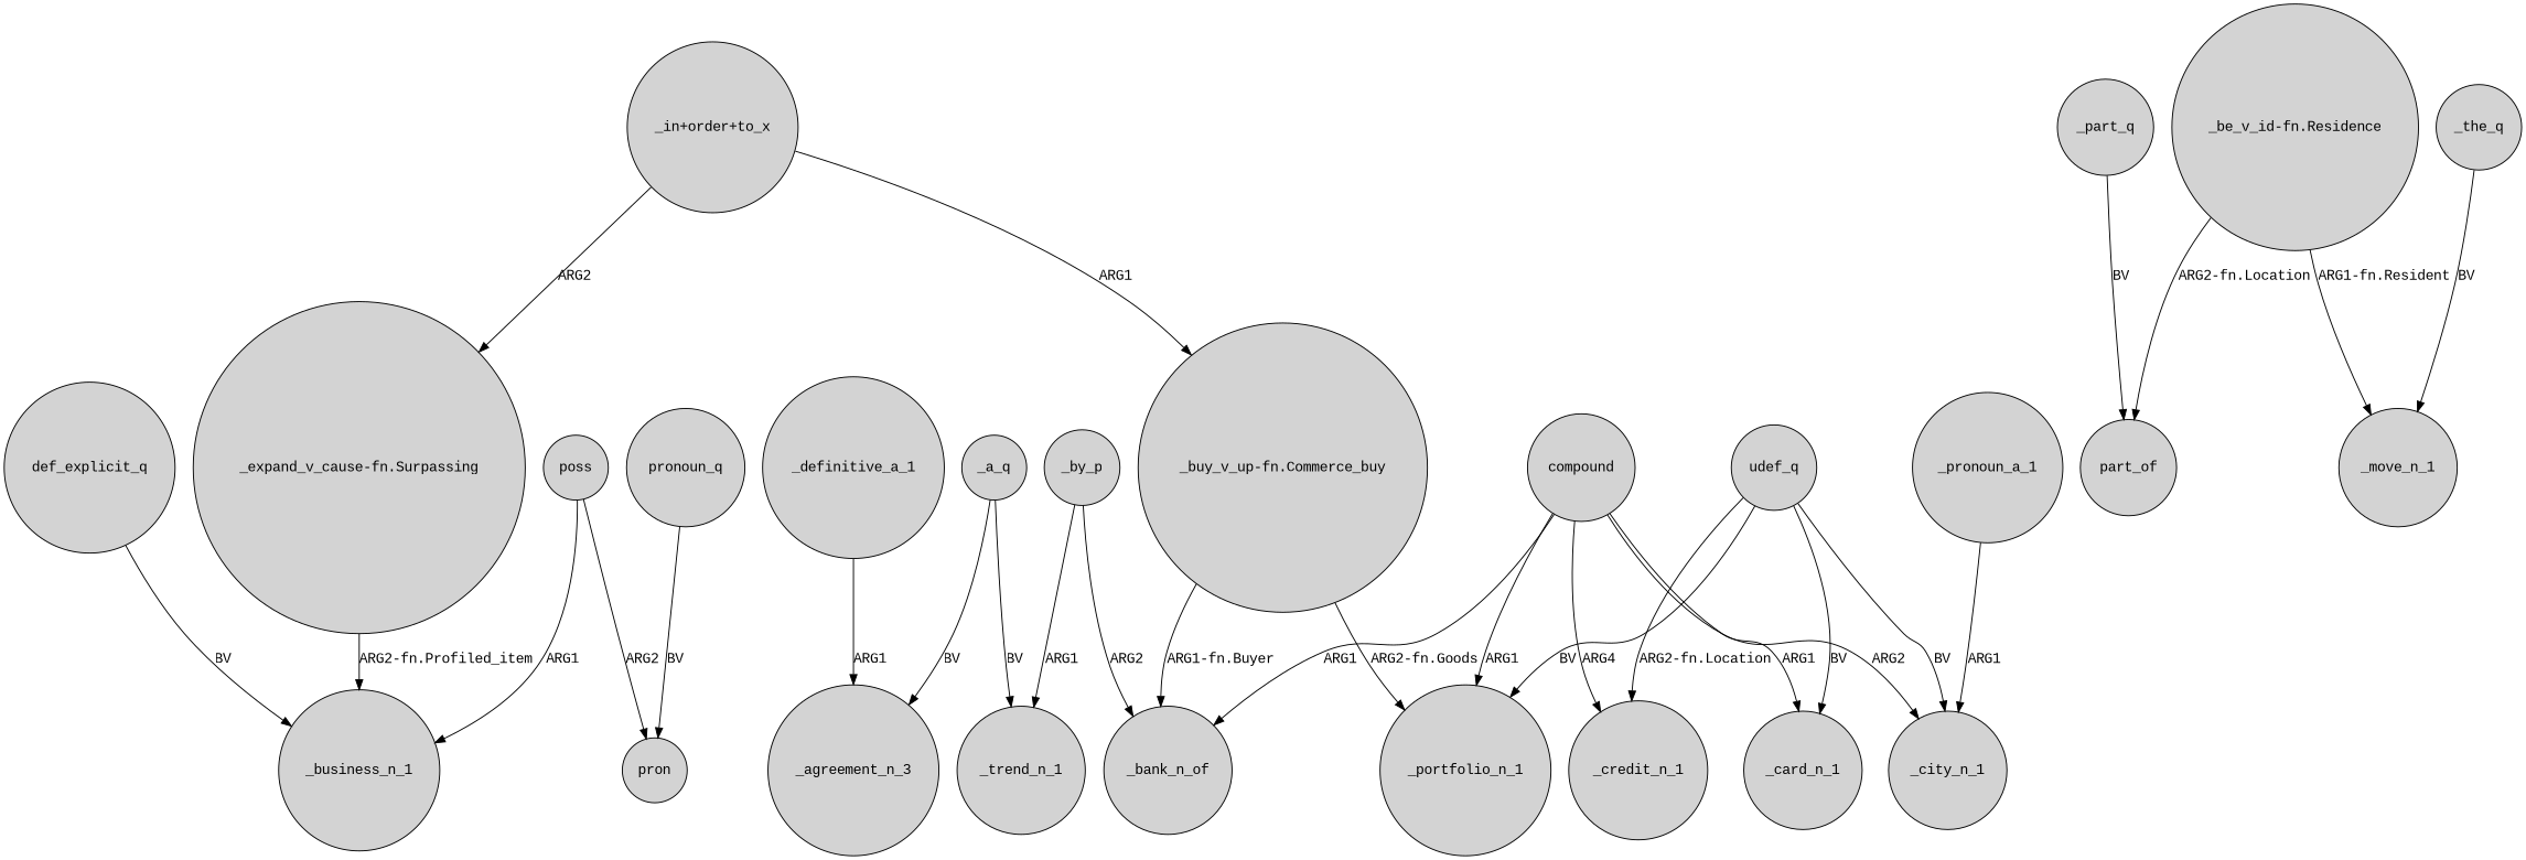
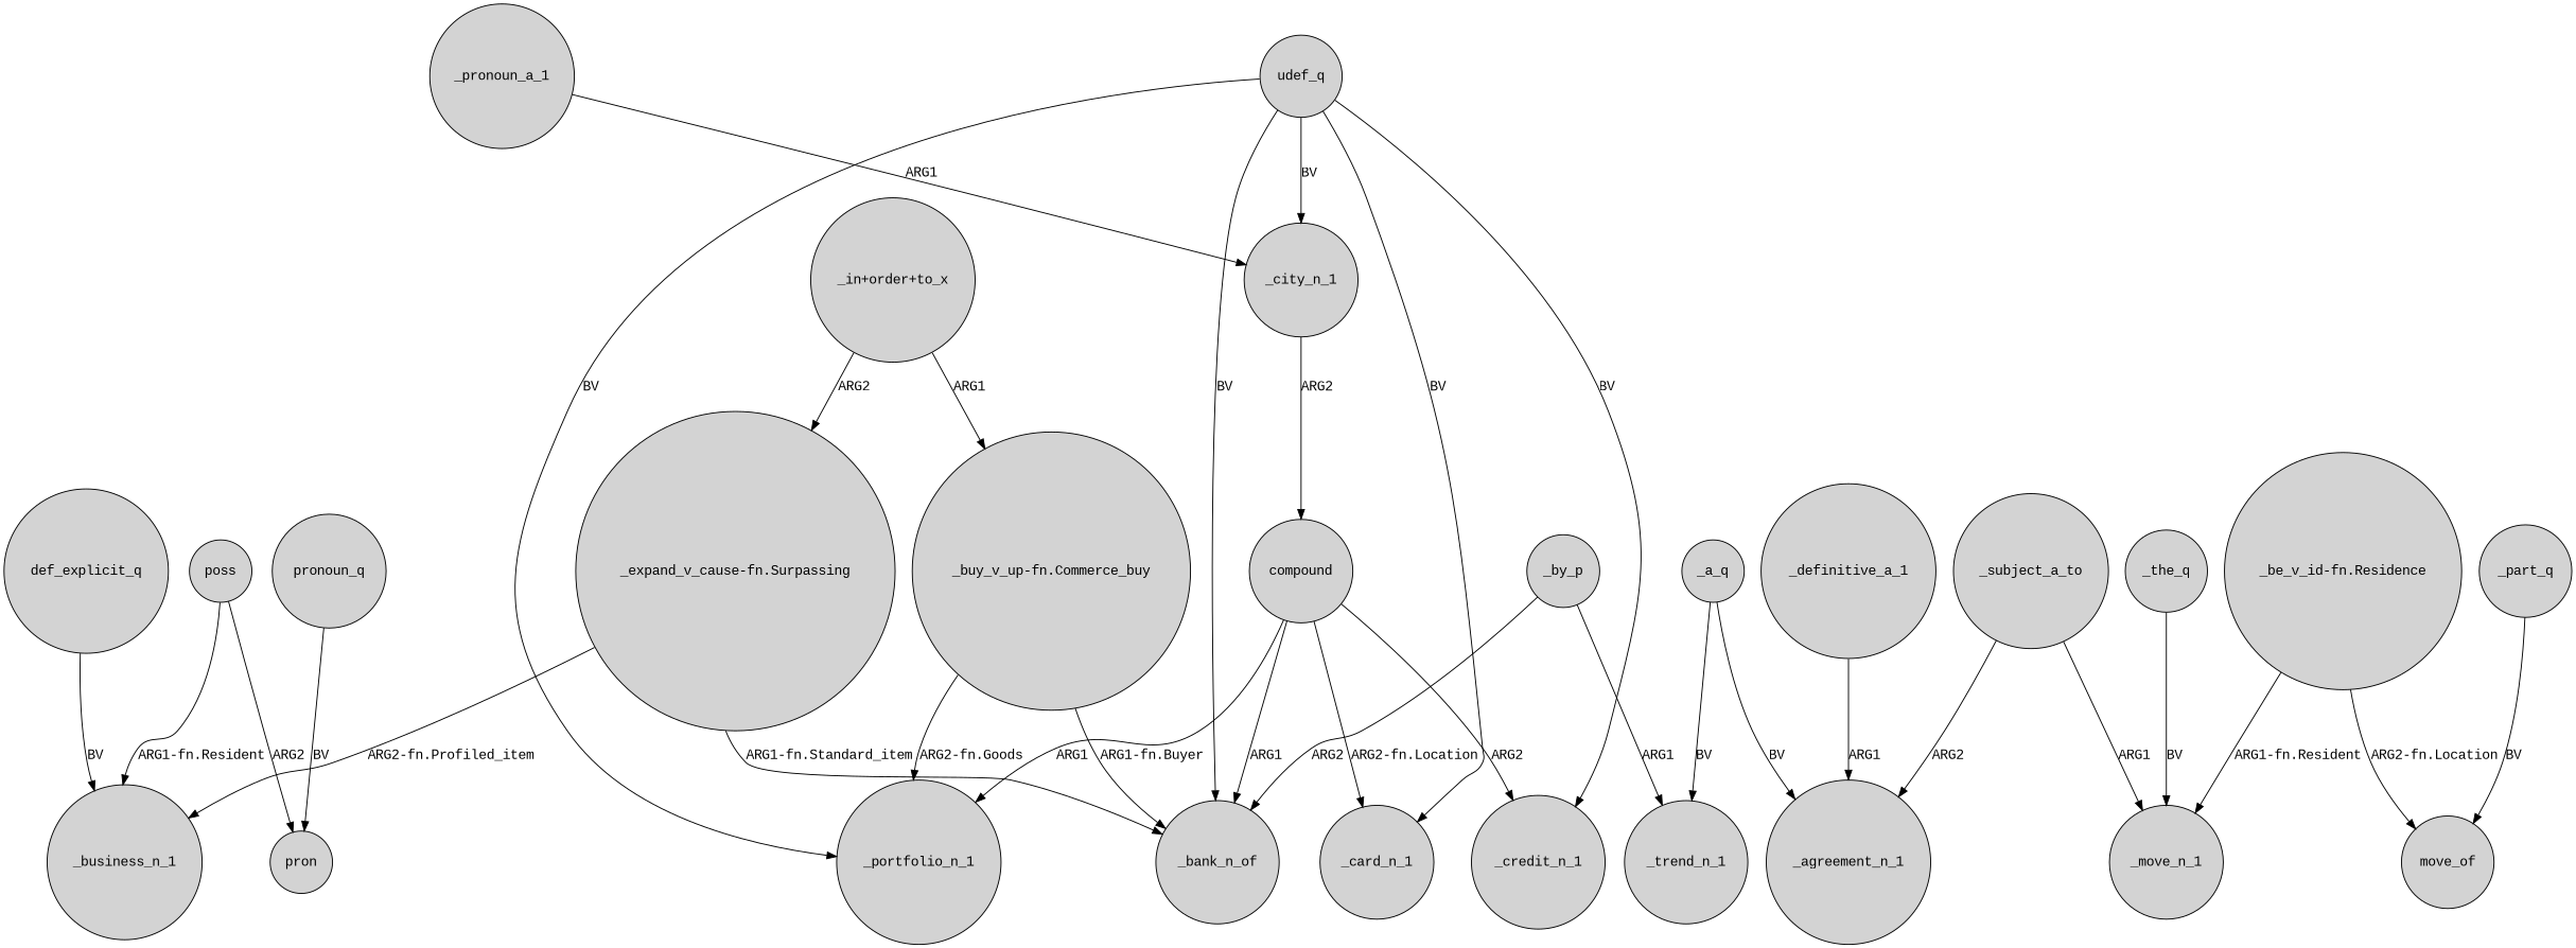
  digraph {
    fontname="Liberation Mono"
    node [fontname="Liberation Mono" shape=circle style=filled]
    edge [fontname="Liberation Mono"]
    def_explicit_q
    _business_n_1
    udef_q
    _card_n_1
    _bank_n_of
    _portfolio_n_1
    _credit_n_1
    _city_n_1
    _by_p
    _trend_n_1
    "_be_v_id-fn.Residence"
-   part_of
+   part_of [label=move_of]
    _move_n_1
    poss
    pron
    compound
    "_buy_v_up-fn.Commerce_buy"
-   _agreement_n_1 [label=_agreement_n_3]
+   _subject_a_to
+   _agreement_n_1
    "_in+order+to_x"
    "_expand_v_cause-fn.Surpassing"
    _definitive_a_1
    pronoun_q
    _part_q
    _a_q
    n26 [label=_pronoun_a_1]
    _the_q
    def_explicit_q -> _business_n_1 [label=BV]
    udef_q -> _card_n_1 [label=BV]
+   udef_q -> _bank_n_of [label=BV]
    udef_q -> _portfolio_n_1 [label=BV]
-   udef_q -> _credit_n_1 [label="ARG2-fn.Location"]
+   udef_q -> _credit_n_1 [label=BV]
    udef_q -> _city_n_1 [label=BV]
    _by_p -> _bank_n_of [label=ARG2]
    _by_p -> _trend_n_1 [label=ARG1]
    "_be_v_id-fn.Residence" -> part_of [label="ARG2-fn.Location"]
    "_be_v_id-fn.Residence" -> _move_n_1 [label="ARG1-fn.Resident"]
-   poss -> _business_n_1 [label=ARG1]
+   poss -> _business_n_1 [label="ARG1-fn.Resident"]
    poss -> pron [label=ARG2]
-   compound -> _card_n_1 [label=ARG1]
+   compound -> _card_n_1 [label="ARG2-fn.Location"]
    compound -> _bank_n_of [label=ARG1]
    compound -> _portfolio_n_1 [label=ARG1]
-   compound -> _credit_n_1 [label=ARG4]
-   compound -> _city_n_1 [label=ARG2]
+   compound -> _credit_n_1 [label=ARG2]
+   _city_n_1 -> compound [label=ARG2]
    "_buy_v_up-fn.Commerce_buy" -> _bank_n_of [label="ARG1-fn.Buyer"]
    "_buy_v_up-fn.Commerce_buy" -> _portfolio_n_1 [label="ARG2-fn.Goods"]
+   _subject_a_to -> _move_n_1 [label=ARG1]
+   _subject_a_to -> _agreement_n_1 [label=ARG2]
    "_in+order+to_x" -> "_buy_v_up-fn.Commerce_buy" [label=ARG1]
    "_in+order+to_x" -> "_expand_v_cause-fn.Surpassing" [label=ARG2]
    "_expand_v_cause-fn.Surpassing" -> _business_n_1 [label="ARG2-fn.Profiled_item"]
+   "_expand_v_cause-fn.Surpassing" -> _bank_n_of [label="ARG1-fn.Standard_item"]
    _definitive_a_1 -> _agreement_n_1 [label=ARG1]
    pronoun_q -> pron [label=BV]
    _part_q -> part_of [label=BV]
    _a_q -> _trend_n_1 [label=BV]
    _a_q -> _agreement_n_1 [label=BV]
    n26 -> _city_n_1 [label=ARG1]
    _the_q -> _move_n_1 [label=BV]
  }
